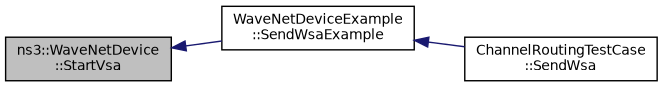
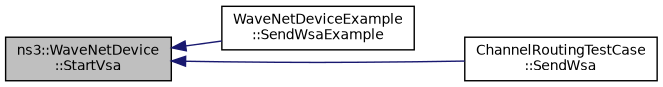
  digraph {
    rankdir=LR
    node [color=black fillcolor=white fontname=Helvetica fontsize=10 shape=record style=filled]
    edge [color=midnightblue dir=back fontname=Helvetica fontsize=10 labelfontname=Helvetica labelfontsize=10 style=solid]
    n1 [fillcolor=grey75 fontcolor=black height=0.2 label="ns3::WaveNetDevice\l::StartVsa" width=0.4]
    n2 [height=0.2 label="WaveNetDeviceExample\l::SendWsaExample" width=0.4]
    n3 [height=0.2 label="ChannelRoutingTestCase\l::SendWsa" width=0.4]
    n1 -> n2
-   n2 -> n3
+   n1 -> n3
  }
